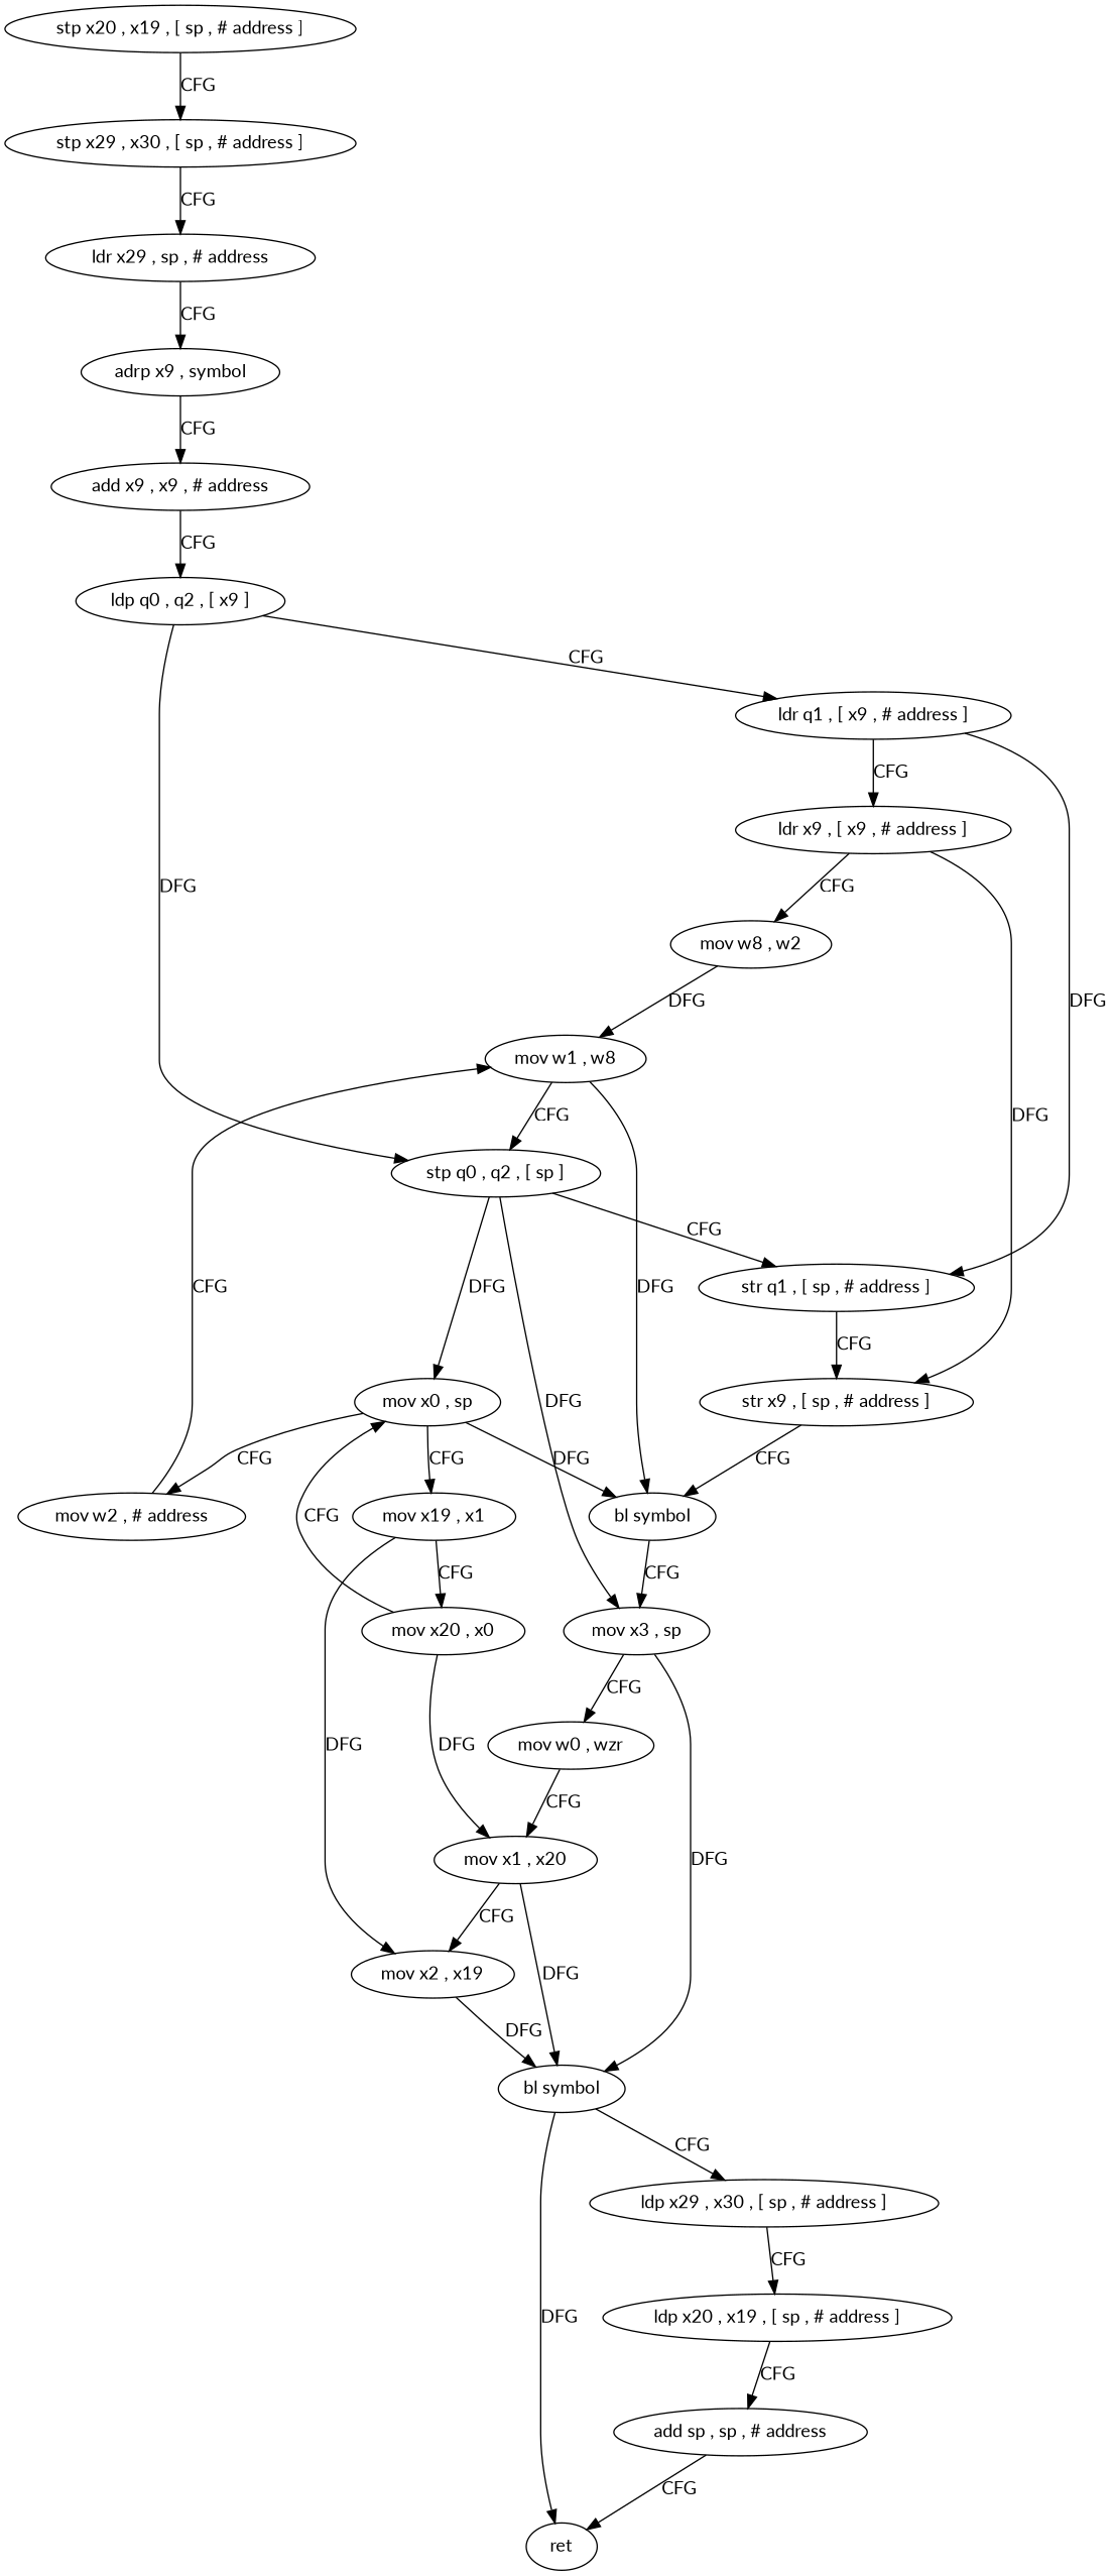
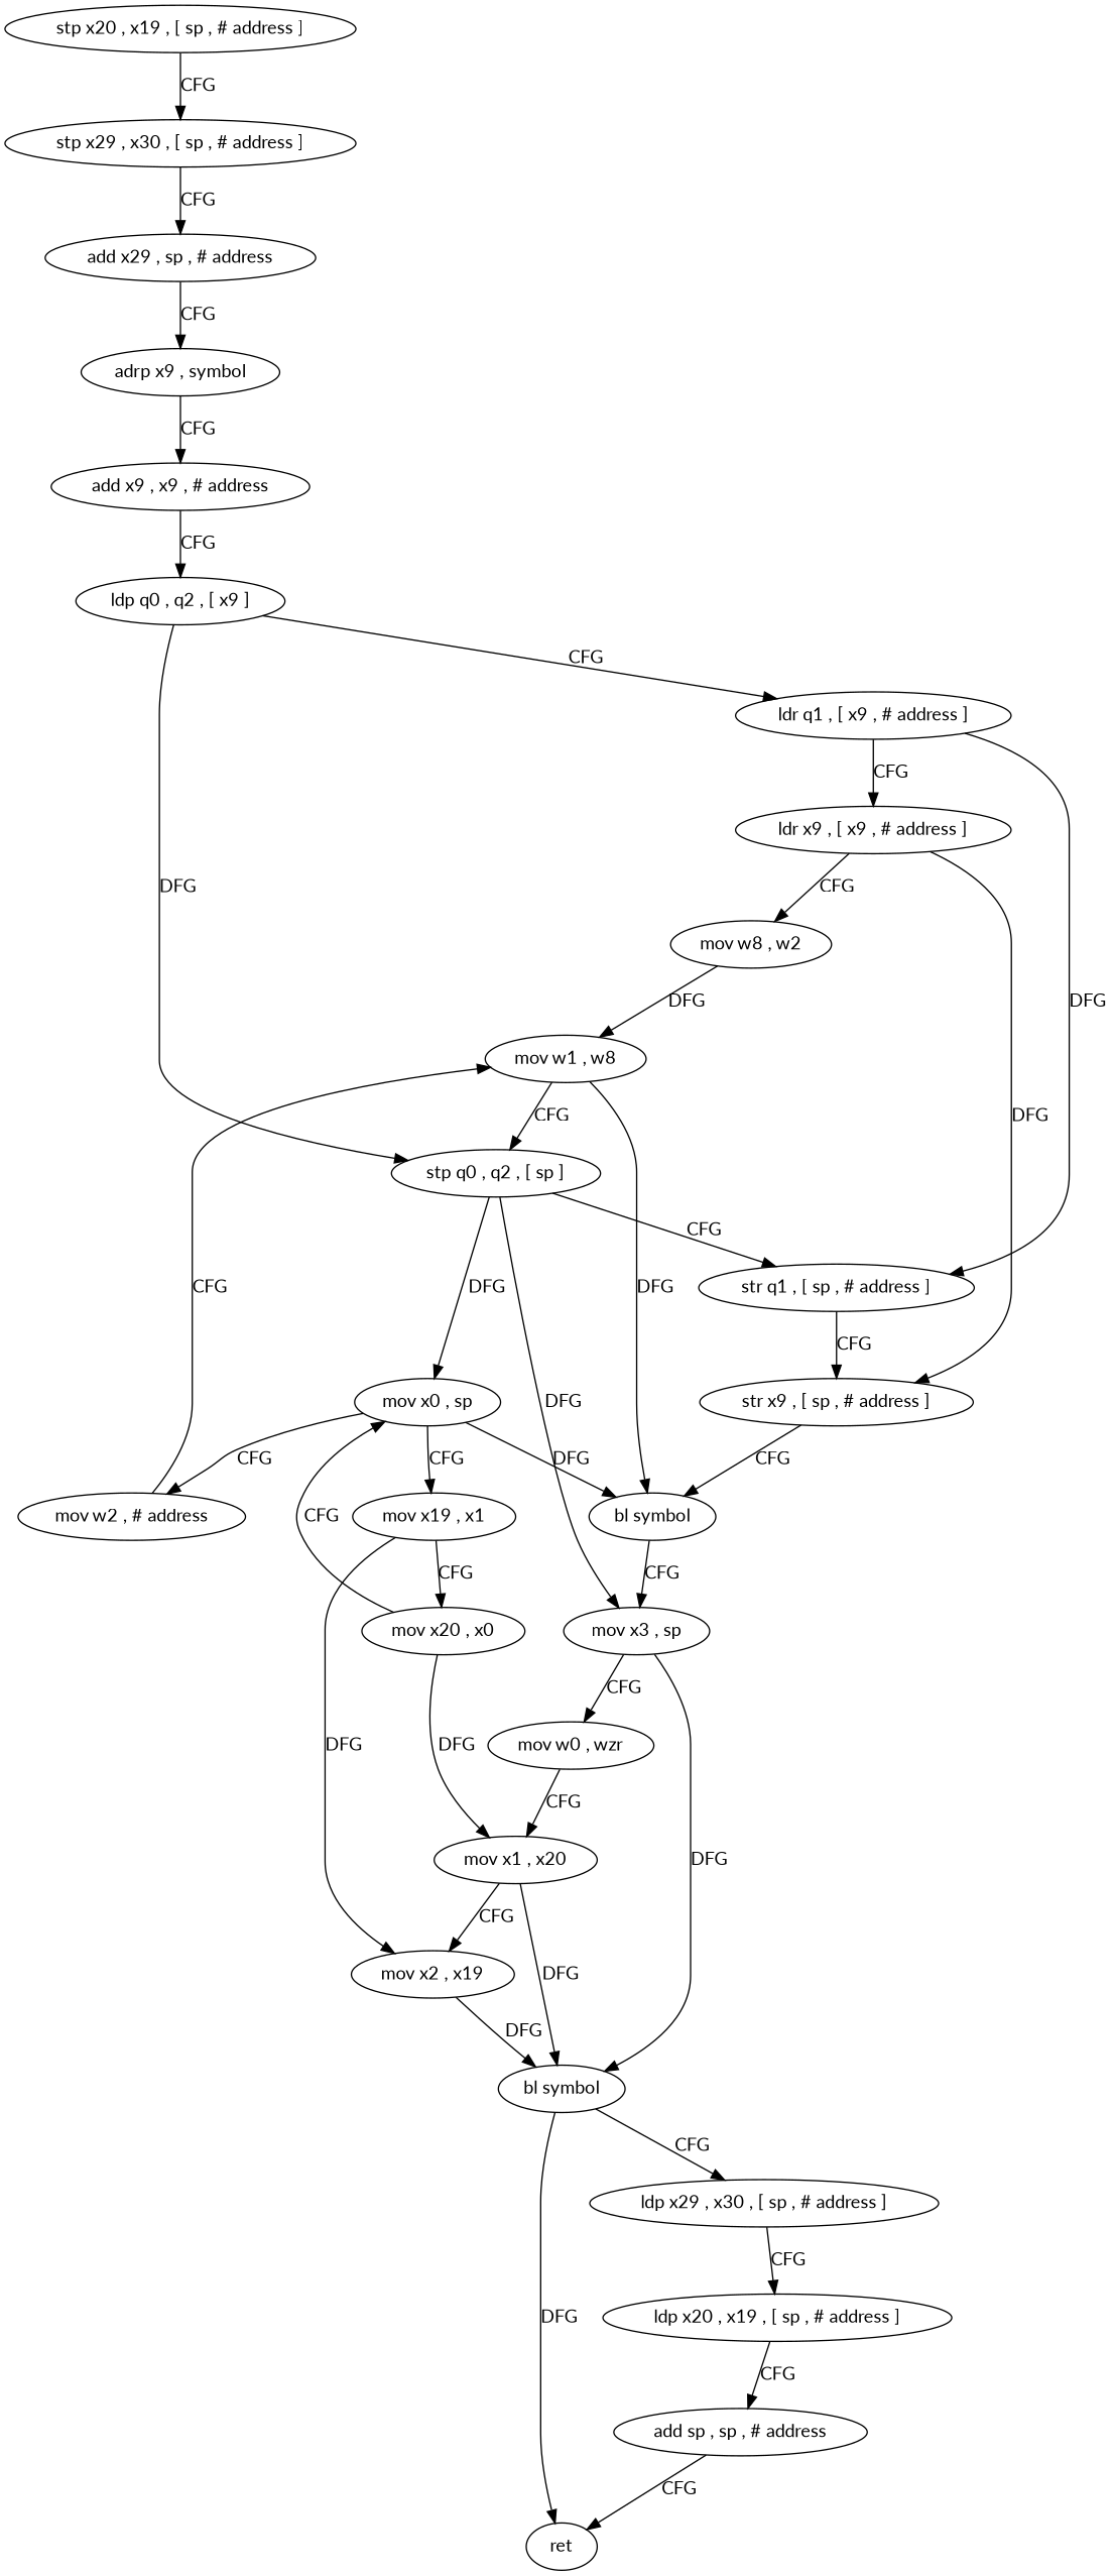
  digraph {
    fontname=Lato
    node [fontname=Lato]
    edge [fontname=Lato]
    n1 [label="stp x20 , x19 , [ sp , # address ]"]
    n2 [label="stp x29 , x30 , [ sp , # address ]"]
-   n3 [label="ldr x29 , sp , # address"]
+   n3 [label="add x29 , sp , # address"]
    n4 [label="adrp x9 , symbol"]
    n5 [label="add x9 , x9 , # address"]
    n6 [label="ldp q0 , q2 , [ x9 ]"]
    n7 [label="ldr q1 , [ x9 , # address ]"]
    n8 [label="stp q0 , q2 , [ sp ]"]
    n9 [label="ldr x9 , [ x9 , # address ]"]
    n10 [label="str q1 , [ sp , # address ]"]
    n11 [label="mov x0 , sp"]
    n12 [label="mov x3 , sp"]
    n13 [label="mov w8 , w2"]
    n14 [label="str x9 , [ sp , # address ]"]
    n15 [label="mov w1 , w8"]
    n16 [label="bl symbol"]
    n17 [label="mov x19 , x1"]
    n18 [label="mov x20 , x0"]
    n19 [label="mov x2 , x19"]
    n20 [label="mov x1 , x20"]
    n21 [label="bl symbol"]
    n22 [label="mov w2 , # address"]
    n23 [label="mov w0 , wzr"]
    n24 [label="ldp x29 , x30 , [ sp , # address ]"]
    n25 [label=ret]
    n26 [label="ldp x20 , x19 , [ sp , # address ]"]
    n27 [label="add sp , sp , # address"]
    n1 -> n2 [label=CFG]
    n2 -> n3 [label=CFG]
    n3 -> n4 [label=CFG]
    n4 -> n5 [label=CFG]
    n5 -> n6 [label=CFG]
    n6 -> n7 [label=CFG]
    n6 -> n8 [label=DFG]
    n7 -> n9 [label=CFG]
    n7 -> n10 [label=DFG]
    n8 -> n10 [label=CFG]
    n8 -> n11 [label=DFG]
    n8 -> n12 [label=DFG]
    n9 -> n13 [label=CFG]
    n9 -> n14 [label=DFG]
    n10 -> n14 [label=CFG]
    n11 -> n16 [label=DFG]
    n11 -> n17 [label=CFG]
    n11 -> n22 [label=CFG]
    n12 -> n21 [label=DFG]
    n12 -> n23 [label=CFG]
    n13 -> n15 [label=DFG]
    n14 -> n16 [label=CFG]
    n15 -> n8 [label=CFG]
    n15 -> n16 [label=DFG]
    n16 -> n12 [label=CFG]
    n17 -> n18 [label=CFG]
    n17 -> n19 [label=DFG]
    n18 -> n11 [label=CFG]
    n18 -> n20 [label=DFG]
    n19 -> n21 [label=DFG]
    n20 -> n19 [label=CFG]
    n20 -> n21 [label=DFG]
    n21 -> n24 [label=CFG]
    n21 -> n25 [label=DFG]
    n22 -> n15 [label=CFG]
    n23 -> n20 [label=CFG]
    n24 -> n26 [label=CFG]
    n26 -> n27 [label=CFG]
    n27 -> n25 [label=CFG]
  }
